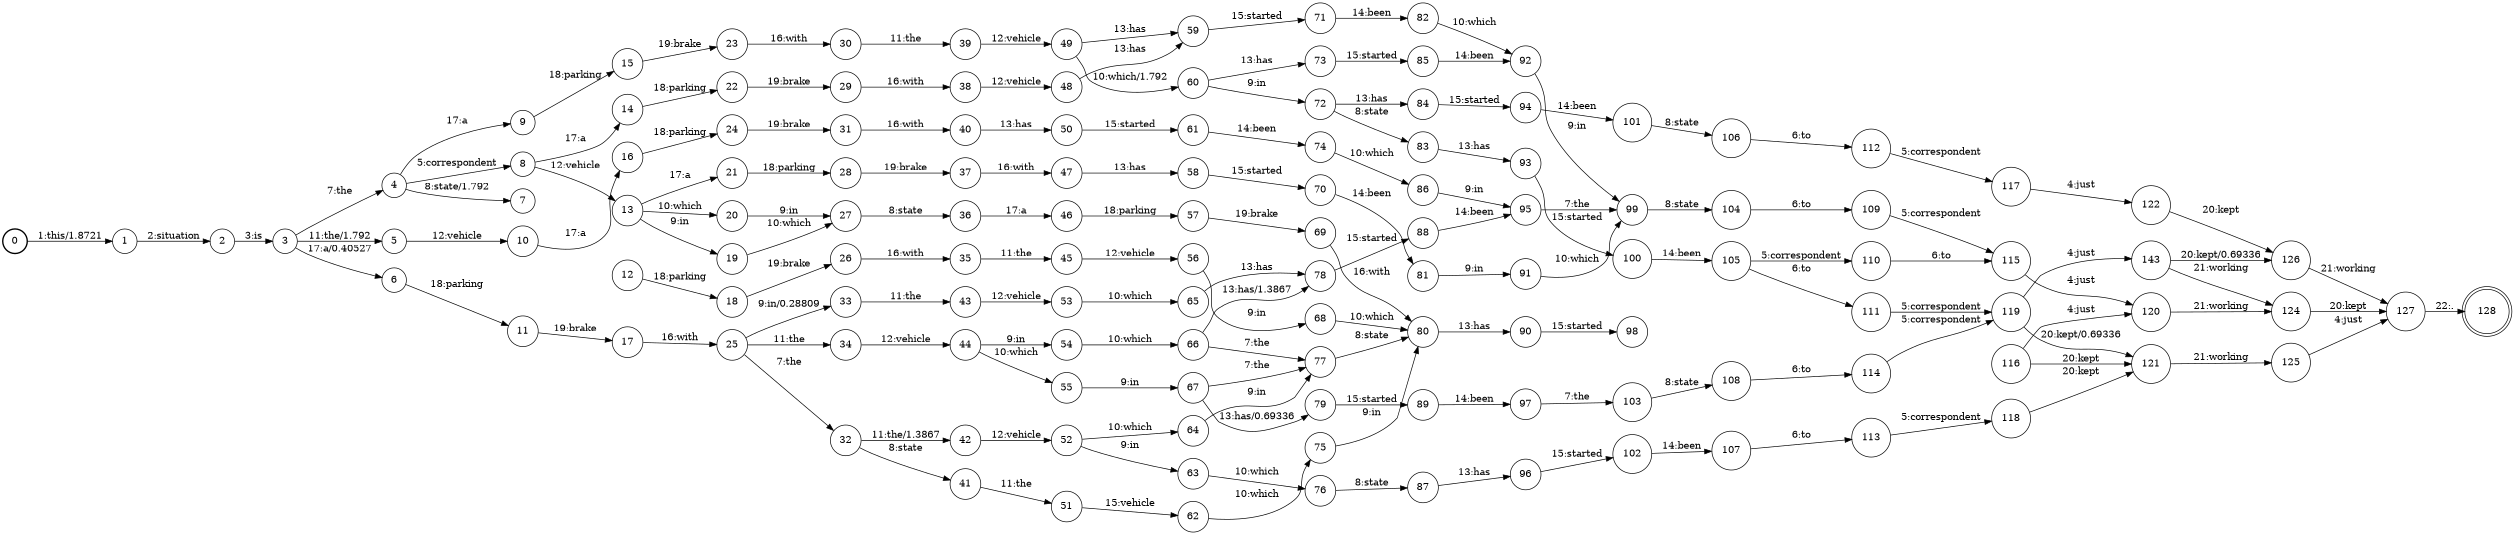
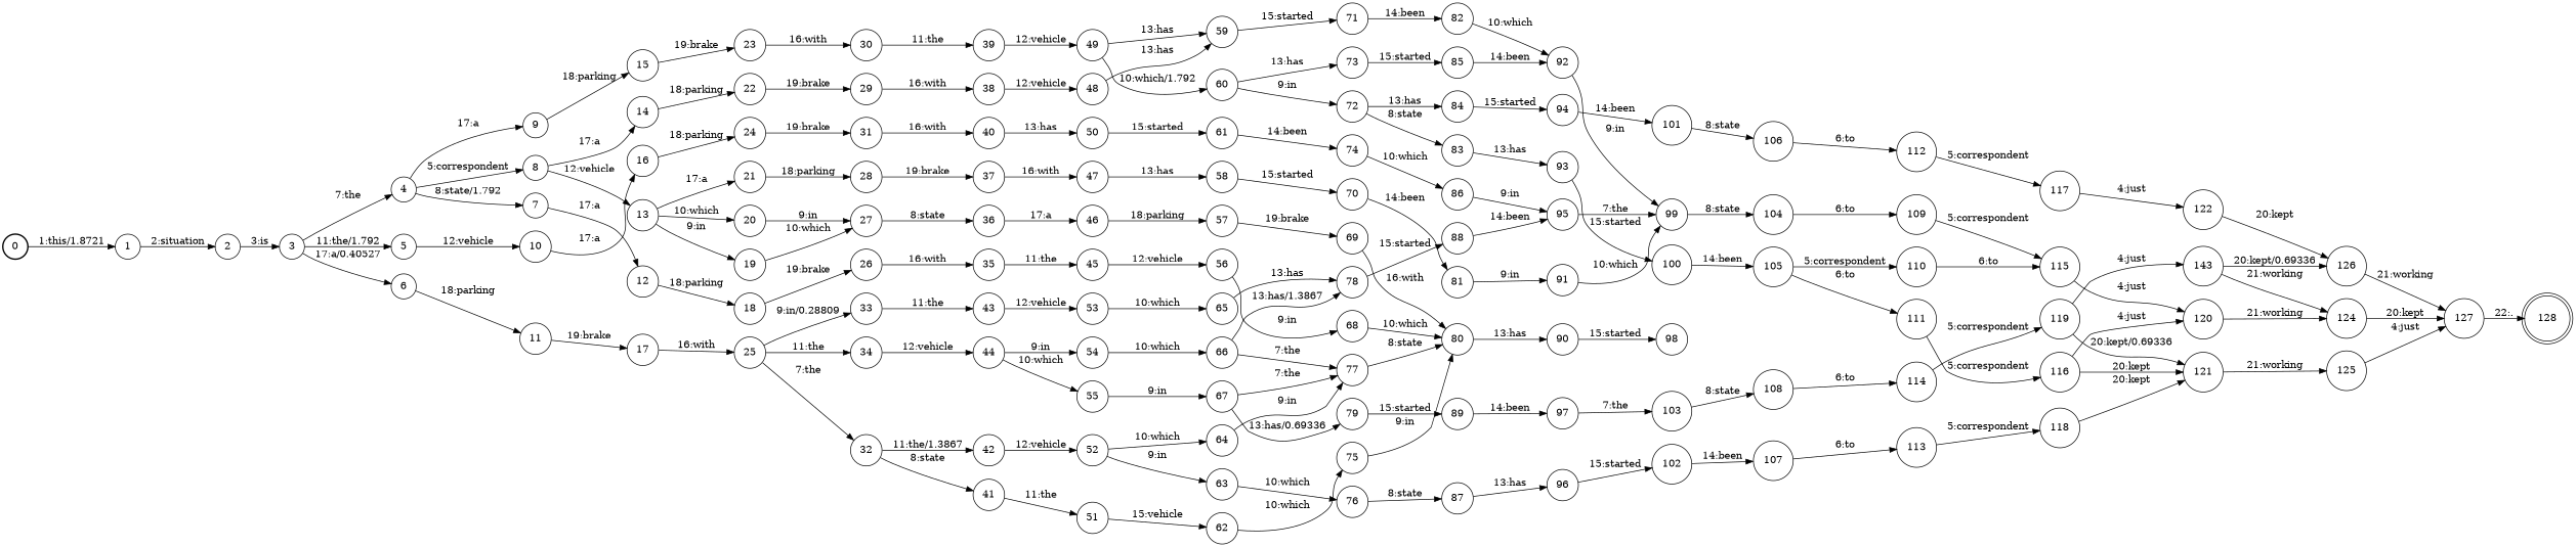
  digraph {
    nodesep=0.25
    rankdir=LR
    ranksep=0.4
    node [fontsize=14 shape=circle style=solid]
    edge [fontsize=14]
    n1 [label=0 style=bold]
    n2 [label=1]
    n3 [label=2]
    n4 [label=3]
    n5 [label=4]
    n6 [label=5]
    n7 [label=6]
    n8 [label=8]
    n9 [label=7]
    n10 [label=9]
    n11 [label=10]
    n12 [label=11]
    n13 [label=13]
    n14 [label=14]
    n15 [label=12]
    n16 [label=15]
    n17 [label=16]
    n18 [label=17]
    n19 [label=19]
    n20 [label=20]
    n21 [label=21]
    n22 [label=22]
    n23 [label=18]
    n24 [label=23]
    n25 [label=24]
    n26 [label=25]
    n27 [label=26]
    n28 [label=27]
    n29 [label=28]
    n30 [label=29]
    n31 [label=30]
    n32 [label=31]
    n33 [label=32]
    n34 [label=34]
    n35 [label=33]
    n36 [label=35]
    n37 [label=36]
    n38 [label=37]
    n39 [label=38]
    n40 [label=39]
    n41 [label=40]
    n42 [label=42]
    n43 [label=41]
    n44 [label=44]
    n45 [label=43]
    n46 [label=45]
    n47 [label=46]
    n48 [label=47]
    n49 [label=48]
    n50 [label=49]
    n51 [label=50]
    n52 [label=52]
    n53 [label=51]
    n54 [label=54]
    n55 [label=55]
    n56 [label=53]
    n57 [label=56]
    n58 [label=57]
    n59 [label=58]
    n60 [label=59]
    n61 [label=60]
    n62 [label=61]
    n63 [label=63]
    n64 [label=64]
    n65 [label=62]
    n66 [label=65]
    n67 [label=66]
    n68 [label=67]
    n69 [label=68]
    n70 [label=69]
    n71 [label=70]
    n72 [label=71]
    n73 [label=72]
    n74 [label=73]
    n75 [label=74]
    n76 [label=75]
    n77 [label=76]
    n78 [label=77]
    n79 [label=78]
    n80 [label=79]
    n81 [label=80]
    n82 [label=81]
    n83 [label=82]
    n84 [label=83]
    n85 [label=84]
    n86 [label=85]
    n87 [label=86]
    n88 [label=87]
    n89 [label=88]
    n90 [label=89]
    n91 [label=90]
    n92 [label=91]
    n93 [label=92]
    n94 [label=93]
    n95 [label=94]
    n96 [label=95]
    n97 [label=96]
    n98 [label=97]
    n99 [label=98]
    n100 [label=99]
    n101 [label=100]
    n102 [label=101]
    n103 [label=102]
    n104 [label=103]
    n105 [label=104]
    n106 [label=105]
    n107 [label=106]
    n108 [label=107]
    n109 [label=108]
    n110 [label=109]
    n111 [label=110]
    n112 [label=111]
    n113 [label=112]
    n114 [label=113]
    n115 [label=114]
    n116 [label=115]
    n117 [label=116]
    n118 [label=117]
    n119 [label=118]
    n120 [label=119]
    n121 [label=120]
    n122 [label=121]
    n123 [label=122]
    n124 [label=143]
    n125 [label=124]
    n126 [label=125]
    n127 [label=126]
    n128 [label=127]
    n129 [label=128 shape=doublecircle]
    n1 -> n2 [label="1:this/1.8721"]
    n2 -> n3 [label="2:situation"]
    n3 -> n4 [label="3:is"]
    n4 -> n5 [label="7:the"]
    n4 -> n6 [label="11:the/1.792"]
    n4 -> n7 [label="17:a/0.40527"]
    n5 -> n8 [label="5:correspondent"]
    n5 -> n9 [label="8:state/1.792"]
    n5 -> n10 [label="17:a"]
    n6 -> n11 [label="12:vehicle"]
    n7 -> n12 [label="18:parking"]
    n8 -> n13 [label="12:vehicle"]
    n8 -> n14 [label="17:a"]
+   n9 -> n15 [label="17:a"]
    n10 -> n16 [label="18:parking"]
    n11 -> n17 [label="17:a"]
    n12 -> n18 [label="19:brake"]
    n13 -> n19 [label="9:in"]
    n13 -> n20 [label="10:which"]
    n13 -> n21 [label="17:a"]
    n14 -> n22 [label="18:parking"]
    n15 -> n23 [label="18:parking"]
    n16 -> n24 [label="19:brake"]
    n17 -> n25 [label="18:parking"]
    n18 -> n26 [label="16:with"]
    n19 -> n28 [label="10:which"]
    n20 -> n28 [label="9:in"]
    n21 -> n29 [label="18:parking"]
    n22 -> n30 [label="19:brake"]
    n23 -> n27 [label="19:brake"]
    n24 -> n31 [label="16:with"]
    n25 -> n32 [label="19:brake"]
    n26 -> n33 [label="7:the"]
    n26 -> n34 [label="11:the"]
    n26 -> n35 [label="9:in/0.28809"]
    n27 -> n36 [label="16:with"]
    n28 -> n37 [label="8:state"]
    n29 -> n38 [label="19:brake"]
    n30 -> n39 [label="16:with"]
    n31 -> n40 [label="11:the"]
    n32 -> n41 [label="16:with"]
    n33 -> n42 [label="11:the/1.3867"]
    n33 -> n43 [label="8:state"]
    n34 -> n44 [label="12:vehicle"]
    n35 -> n45 [label="11:the"]
    n36 -> n46 [label="11:the"]
    n37 -> n47 [label="17:a"]
    n38 -> n48 [label="16:with"]
    n39 -> n49 [label="12:vehicle"]
    n40 -> n50 [label="12:vehicle"]
    n41 -> n51 [label="13:has"]
    n42 -> n52 [label="12:vehicle"]
    n43 -> n53 [label="11:the"]
    n44 -> n54 [label="9:in"]
    n44 -> n55 [label="10:which"]
    n45 -> n56 [label="12:vehicle"]
    n46 -> n57 [label="12:vehicle"]
    n47 -> n58 [label="18:parking"]
    n48 -> n59 [label="13:has"]
    n49 -> n60 [label="13:has"]
    n50 -> n60 [label="13:has"]
    n50 -> n61 [label="10:which/1.792"]
    n51 -> n62 [label="15:started"]
    n52 -> n63 [label="9:in"]
    n52 -> n64 [label="10:which"]
    n53 -> n65 [label="15:vehicle"]
    n54 -> n67 [label="10:which"]
    n55 -> n68 [label="9:in"]
    n56 -> n66 [label="10:which"]
    n57 -> n69 [label="9:in"]
    n58 -> n70 [label="19:brake"]
    n59 -> n71 [label="15:started"]
    n60 -> n72 [label="15:started"]
    n61 -> n73 [label="9:in"]
    n61 -> n74 [label="13:has"]
    n62 -> n75 [label="14:been"]
    n63 -> n77 [label="10:which"]
    n64 -> n78 [label="9:in"]
    n65 -> n76 [label="10:which"]
    n66 -> n79 [label="13:has"]
    n67 -> n78 [label="7:the"]
    n67 -> n79 [label="13:has/1.3867"]
    n68 -> n78 [label="7:the"]
    n68 -> n80 [label="13:has/0.69336"]
    n69 -> n81 [label="10:which"]
    n70 -> n81 [label="16:with"]
    n71 -> n82 [label="14:been"]
    n72 -> n83 [label="14:been"]
    n73 -> n84 [label="8:state"]
    n73 -> n85 [label="13:has"]
    n74 -> n86 [label="15:started"]
    n75 -> n87 [label="10:which"]
    n76 -> n81 [label="9:in"]
    n77 -> n88 [label="8:state"]
    n78 -> n81 [label="8:state"]
    n79 -> n89 [label="15:started"]
    n80 -> n90 [label="15:started"]
    n81 -> n91 [label="13:has"]
    n82 -> n92 [label="9:in"]
    n83 -> n93 [label="10:which"]
    n84 -> n94 [label="13:has"]
    n85 -> n95 [label="15:started"]
    n86 -> n93 [label="14:been"]
    n87 -> n96 [label="9:in"]
    n88 -> n97 [label="13:has"]
    n89 -> n96 [label="14:been"]
    n90 -> n98 [label="14:been"]
    n91 -> n99 [label="15:started"]
    n92 -> n100 [label="10:which"]
    n93 -> n100 [label="9:in"]
    n94 -> n101 [label="15:started"]
    n95 -> n102 [label="14:been"]
    n96 -> n100 [label="7:the"]
    n97 -> n103 [label="15:started"]
    n98 -> n104 [label="7:the"]
    n100 -> n105 [label="8:state"]
    n101 -> n106 [label="14:been"]
    n102 -> n107 [label="8:state"]
    n103 -> n108 [label="14:been"]
    n104 -> n109 [label="8:state"]
    n105 -> n110 [label="6:to"]
    n106 -> n111 [label="5:correspondent"]
    n106 -> n112 [label="6:to"]
    n107 -> n113 [label="6:to"]
    n108 -> n114 [label="6:to"]
    n109 -> n115 [label="6:to"]
    n110 -> n116 [label="5:correspondent"]
    n111 -> n116 [label="6:to"]
-   n112 -> n120 [label="5:correspondent"]
+   n112 -> n117 [label="5:correspondent"]
    n113 -> n118 [label="5:correspondent"]
    n114 -> n119 [label="5:correspondent"]
    n115 -> n120 [label="5:correspondent"]
    n116 -> n121 [label="4:just"]
    n117 -> n121 [label="4:just"]
    n117 -> n122 [label="20:kept"]
    n118 -> n123 [label="4:just"]
    n119 -> n122 [label="20:kept"]
    n120 -> n122 [label="20:kept/0.69336"]
    n120 -> n124 [label="4:just"]
    n121 -> n125 [label="21:working"]
    n122 -> n126 [label="21:working"]
    n123 -> n127 [label="20:kept"]
    n124 -> n125 [label="21:working"]
    n124 -> n127 [label="20:kept/0.69336"]
    n125 -> n128 [label="20:kept"]
    n126 -> n128 [label="4:just"]
    n127 -> n128 [label="21:working"]
    n128 -> n129 [label="22:."]
  }
